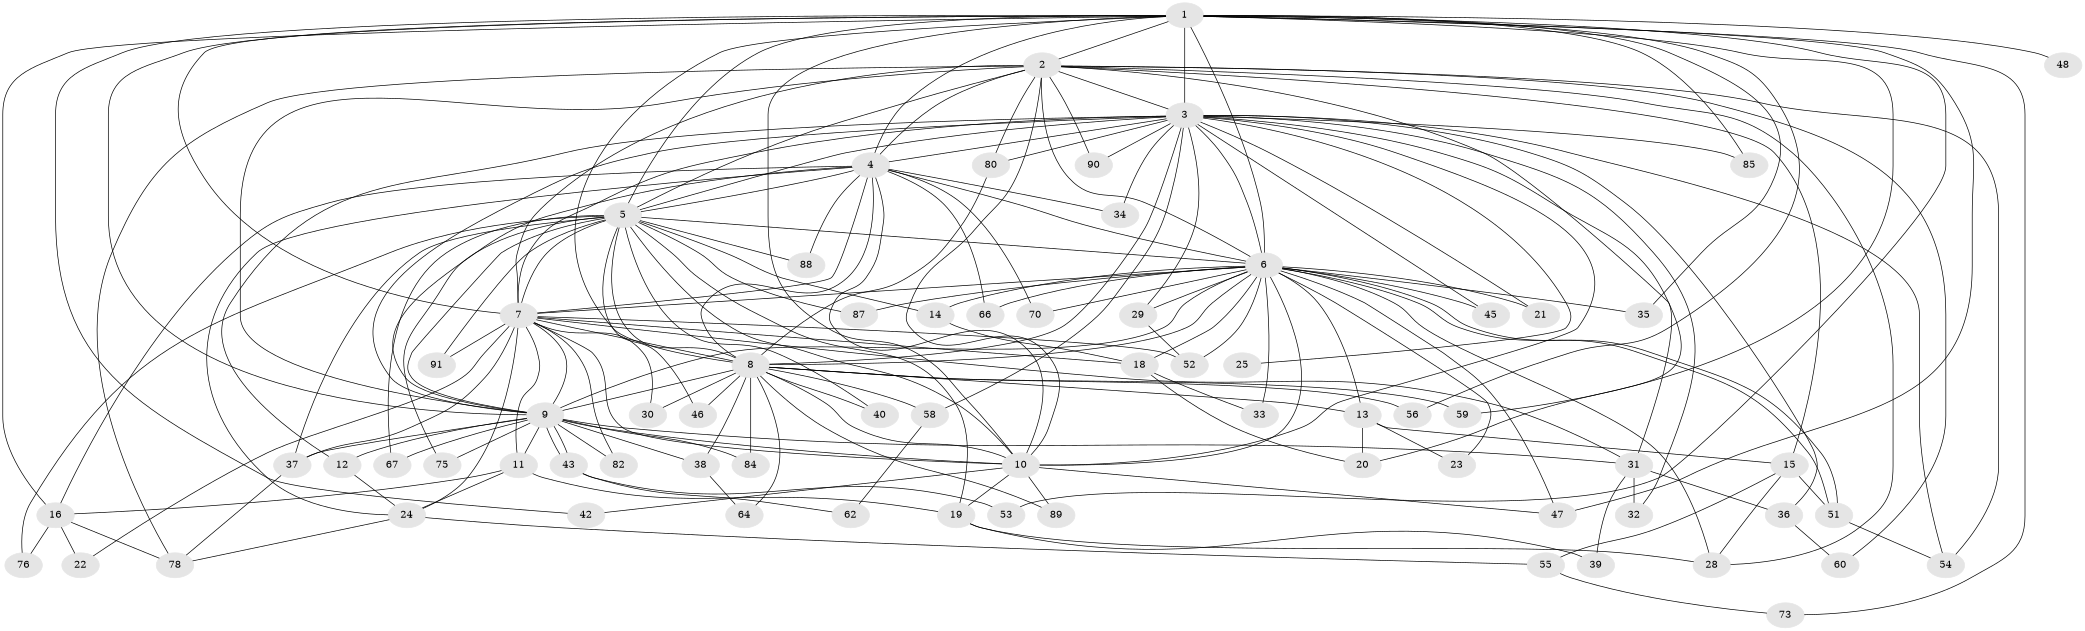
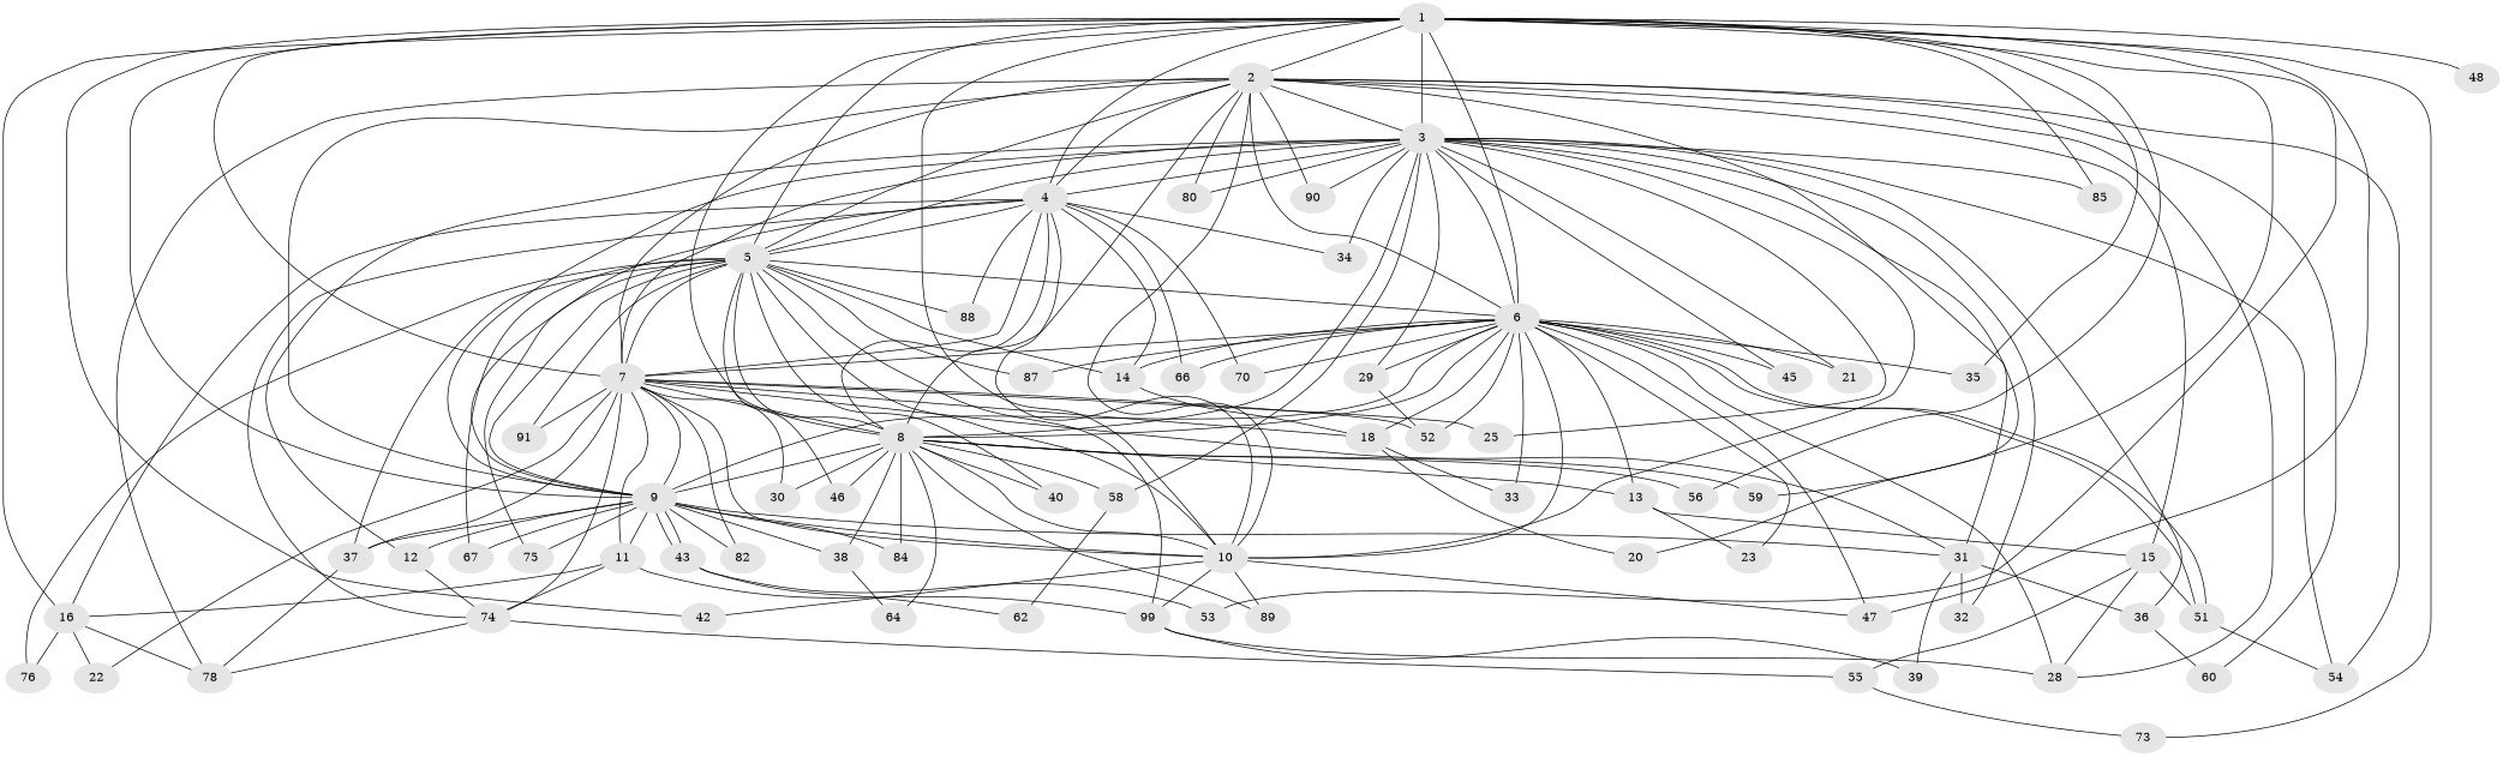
  graph {
    node [color=gray90 style=filled]
    1 [super="+77"]
    2 [super="+17"]
    3 [super="+71"]
    4 [super="+26"]
    5 [super="+74"]
    6 [super="+57"]
    7 [super="+68"]
    8 [super="+65"]
    9 [super="+44"]
    10 [super="+69"]
    16 [super="+27"]
    35
    42
    47
    48
    53
    56
    59
    73
    85
    15 [super="+72"]
    20 [super="+63"]
    28
    54 [super="+81"]
    60
    78 [super="+86"]
    80
    90
    12
    21
    25
    29 [super="+79"]
    31 [super="+83"]
    32
    34
    36
    45
    58
-   24 [super="+50"]
+   24 [super="+50" label=74]
    66
    70
    88
    14
-   19 [super="+92"]
+   19 [super="+92" label=99]
    37 [super="+49"]
    40
    46
    67
    75
    76
    87
    91
    13
    18
    23
    33 [super="+41"]
    51
    52
    11 [super="+61"]
    22
    30
    82
    38
    64
    84
    89
    43
    55
    39
    62
    1 -- 2
    1 -- 3
    1 -- 4
    1 -- 5
    1 -- 6
    1 -- 7
    1 -- 8
    1 -- 9
    1 -- 10
    1 -- 16
    1 -- 35
    1 -- 42
    1 -- 47
    1 -- 48
    1 -- 53
    1 -- 56
    1 -- 59
    1 -- 73
    1 -- 85
    2 -- 3
    2 -- 4
    2 -- 5
    2 -- 6
    2 -- 7
-   80 -- 8
+   2 -- 8
    2 -- 9 [weight=2]
    2 -- 10
    2 -- 15
    2 -- 20
    2 -- 28
    2 -- 54
    2 -- 60
    2 -- 78
    2 -- 80
    2 -- 90
    3 -- 4
    3 -- 5
    3 -- 6
    3 -- 7
    3 -- 8
    3 -- 9 [weight=2]
    3 -- 10
    3 -- 85
    3 -- 54
    3 -- 80
    3 -- 90
    3 -- 12
    3 -- 21
    3 -- 25
    3 -- 29
    3 -- 31
    3 -- 32
    3 -- 34
    3 -- 36
    3 -- 45
    3 -- 58
    4 -- 5
-   4 -- 6
+   4 -- 14
    4 -- 7
    4 -- 8
    4 -- 9 [weight=2]
    4 -- 10
    4 -- 16
    4 -- 34
    4 -- 24
    4 -- 66
    4 -- 70
    4 -- 88
    5 -- 6
    5 -- 7
    5 -- 8
    5 -- 9
    5 -- 10
    5 -- 88
    5 -- 14
    5 -- 19
    5 -- 37
    5 -- 40
    5 -- 46
    5 -- 67
    5 -- 75
    5 -- 76
    5 -- 87
    5 -- 91
    6 -- 7
    6 -- 8
    6 -- 9
    6 -- 10
    6 -- 35
    6 -- 47
    6 -- 28
    6 -- 21
    6 -- 29
    6 -- 45
    6 -- 66
    6 -- 70
    6 -- 14
    6 -- 87
    6 -- 13
    6 -- 18
    6 -- 23
    6 -- 33 [weight=2]
    6 -- 51
    6 -- 51
    6 -- 52
    7 -- 8
    7 -- 9
    7 -- 10 [weight=2]
+   7 -- 25
    7 -- 31
    7 -- 24
    7 -- 37
    7 -- 91
    7 -- 18
    7 -- 52
    7 -- 11
    7 -- 22
    7 -- 30
    7 -- 82
    8 -- 9 [weight=2]
    8 -- 10
    8 -- 56
    8 -- 59
    8 -- 58
    8 -- 40
    8 -- 46
    8 -- 13
    8 -- 30
    8 -- 38
    8 -- 64
    8 -- 84
    8 -- 89
    9 -- 10
    9 -- 12
    9 -- 31
    9 -- 37
    9 -- 67
    9 -- 75
    9 -- 11
    9 -- 82
    9 -- 38
    9 -- 84
    9 -- 43
    9 -- 43
    10 -- 42
    10 -- 47
    10 -- 19
    10 -- 89
    16 -- 78
    16 -- 76
    16 -- 22
    15 -- 28
    15 -- 51
    15 -- 55
    12 -- 24
    29 -- 52
    31 -- 32
    31 -- 36
    31 -- 39
    36 -- 60
    58 -- 62
    24 -- 78
    24 -- 55
    14 -- 18
    19 -- 28
    19 -- 39
    37 -- 78
    13 -- 15
-   13 -- 20
    13 -- 23
    18 -- 20
    18 -- 33
    51 -- 54
    11 -- 16
    11 -- 24
    11 -- 19
    38 -- 64
    43 -- 53
    43 -- 62
    55 -- 73
  }
